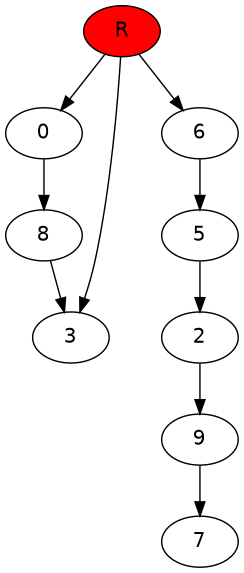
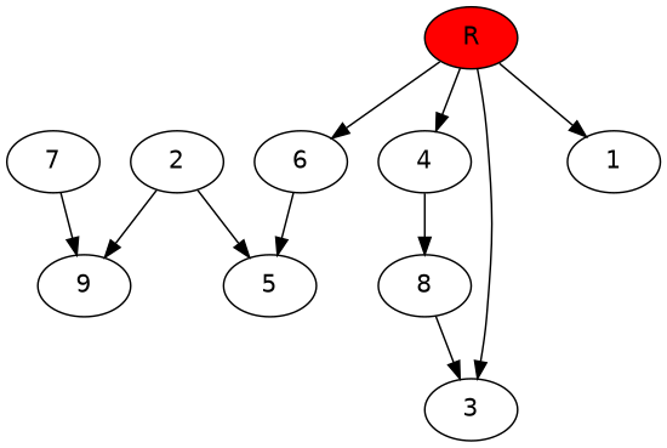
  digraph {
    fontname="DejaVu Sans"
    node [fontname="DejaVu Sans"]
    edge [fontname="DejaVu Sans"]
    5
    2
    9
-   4 [label=0]
+   4
    8
    3
    6
    7
    R [fillcolor="#ff0000" style=filled]
-   5 -> 2
+   1
+   2 -> 5
    2 -> 9
    4 -> 8
    8 -> 3
    6 -> 5
-   9 -> 7
+   7 -> 9
    R -> 4
    R -> 3
    R -> 6
+   R -> 1
  }
